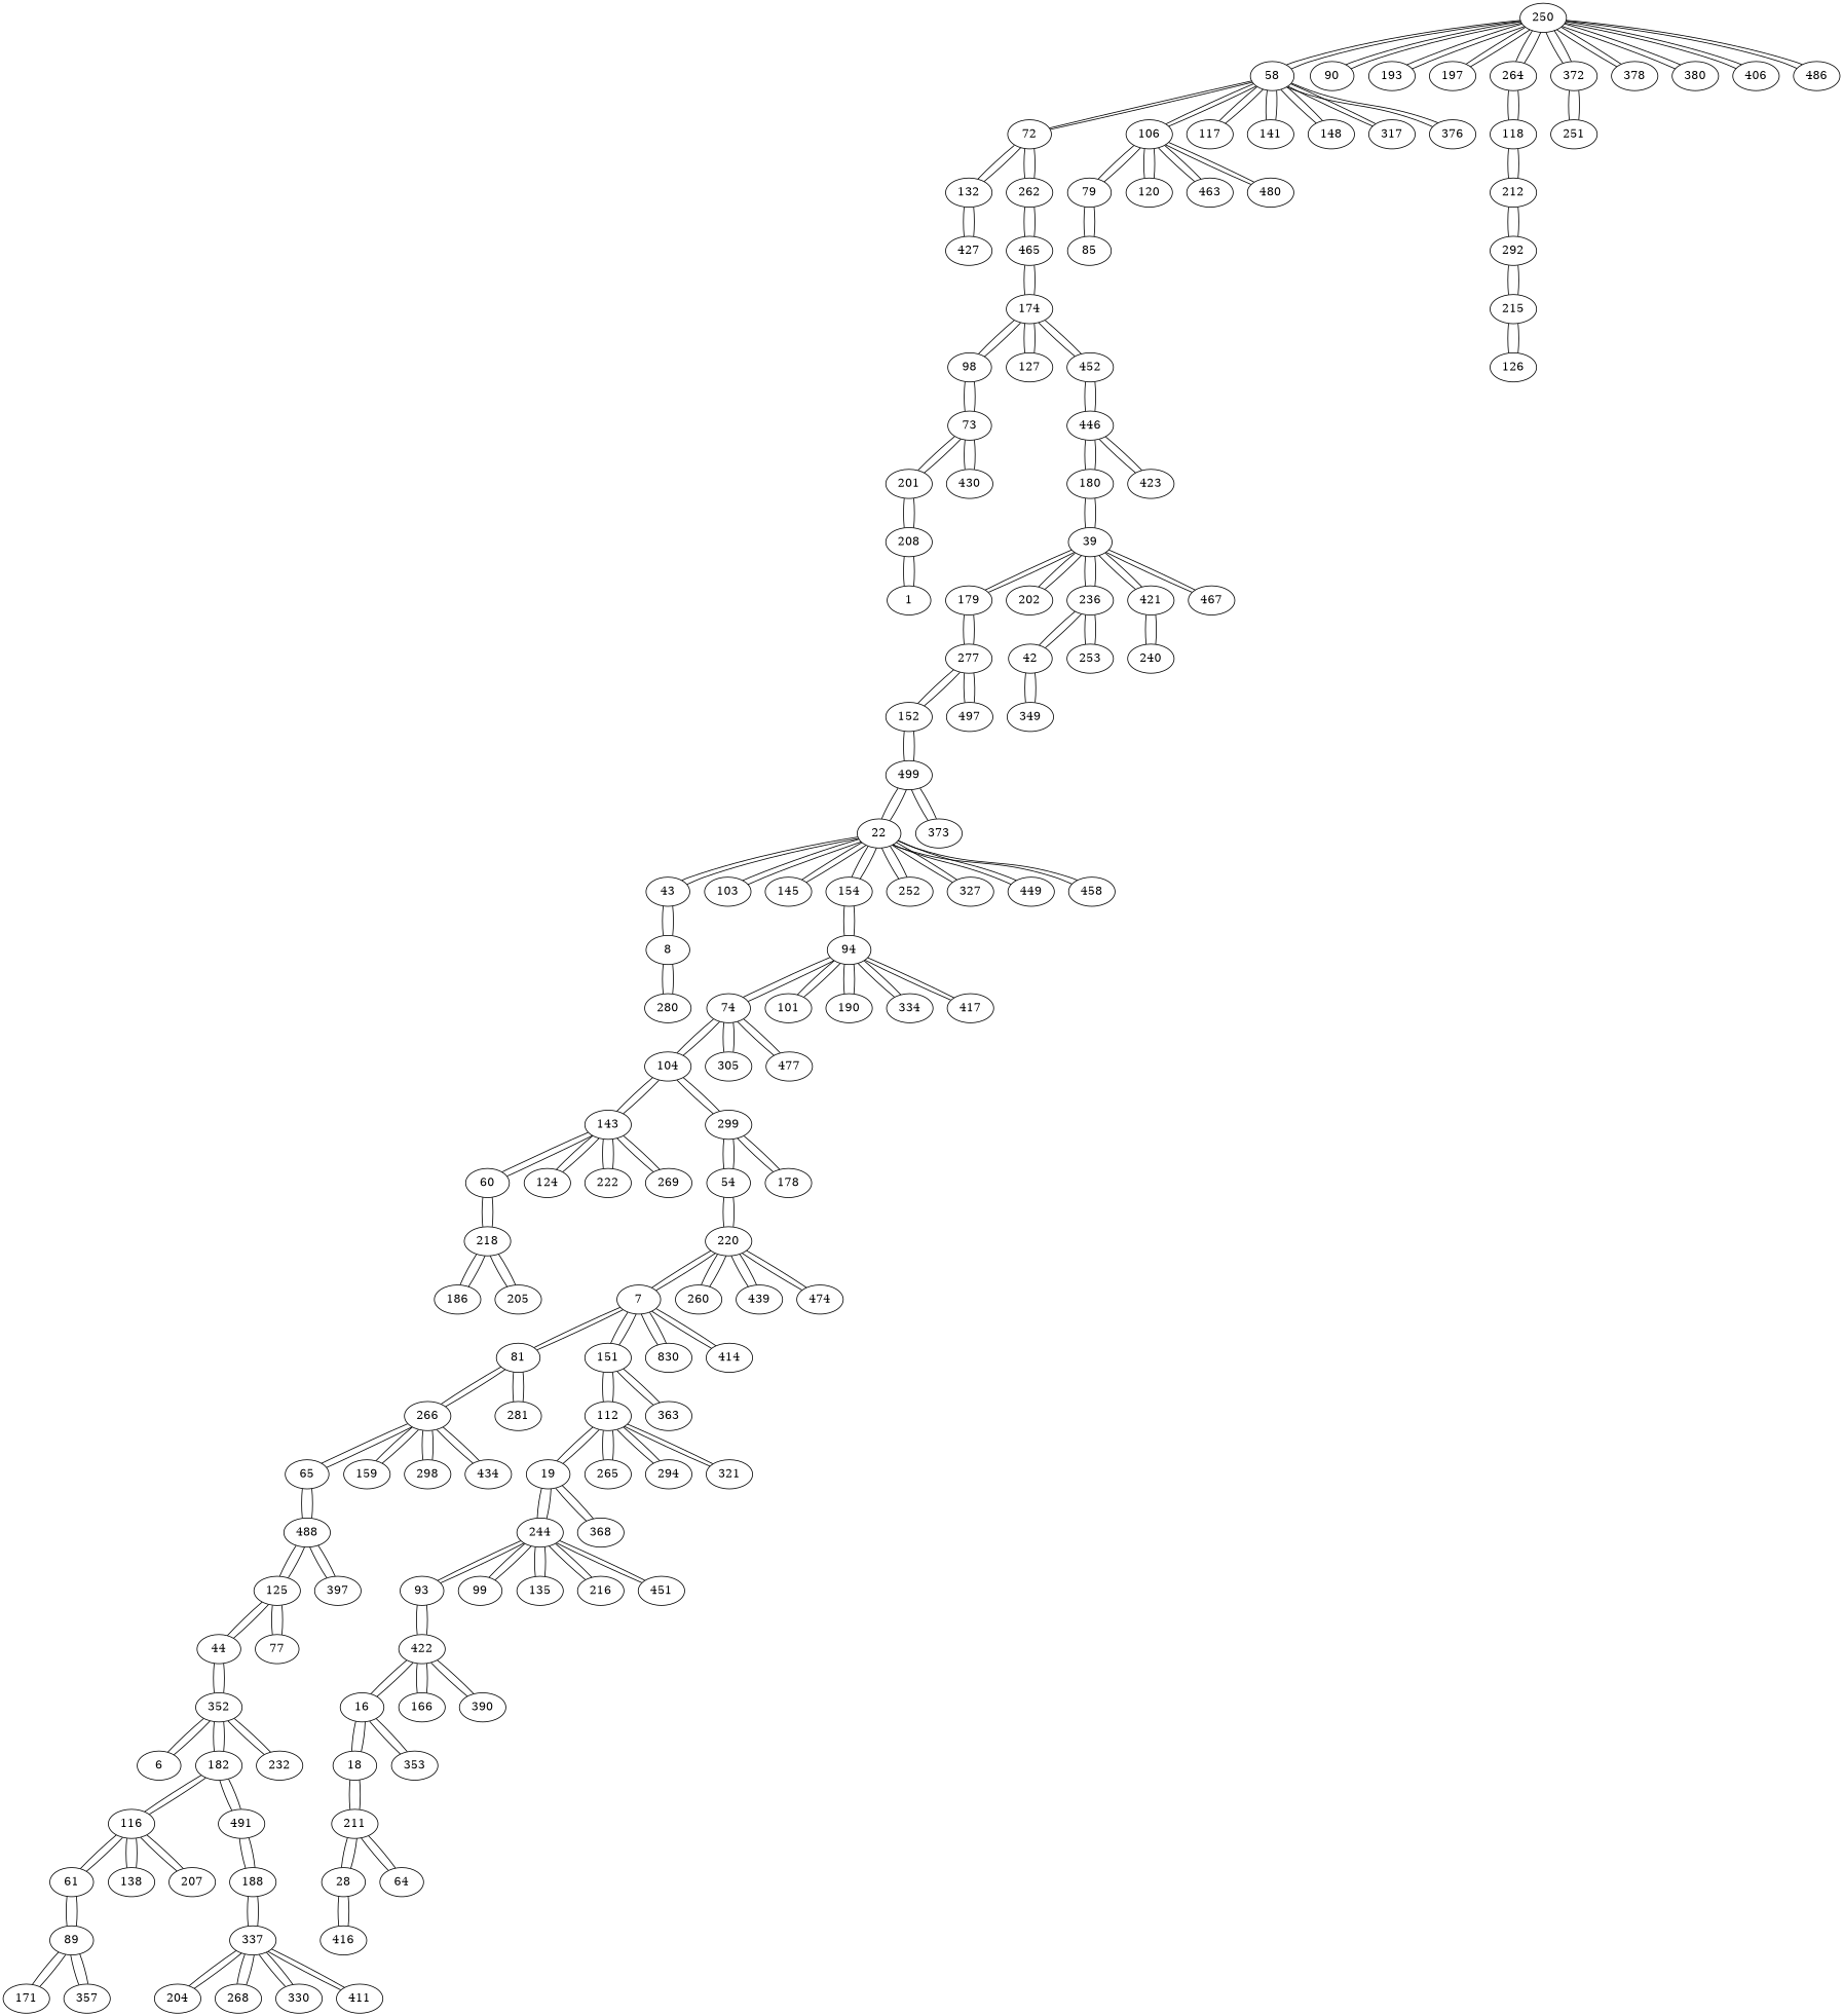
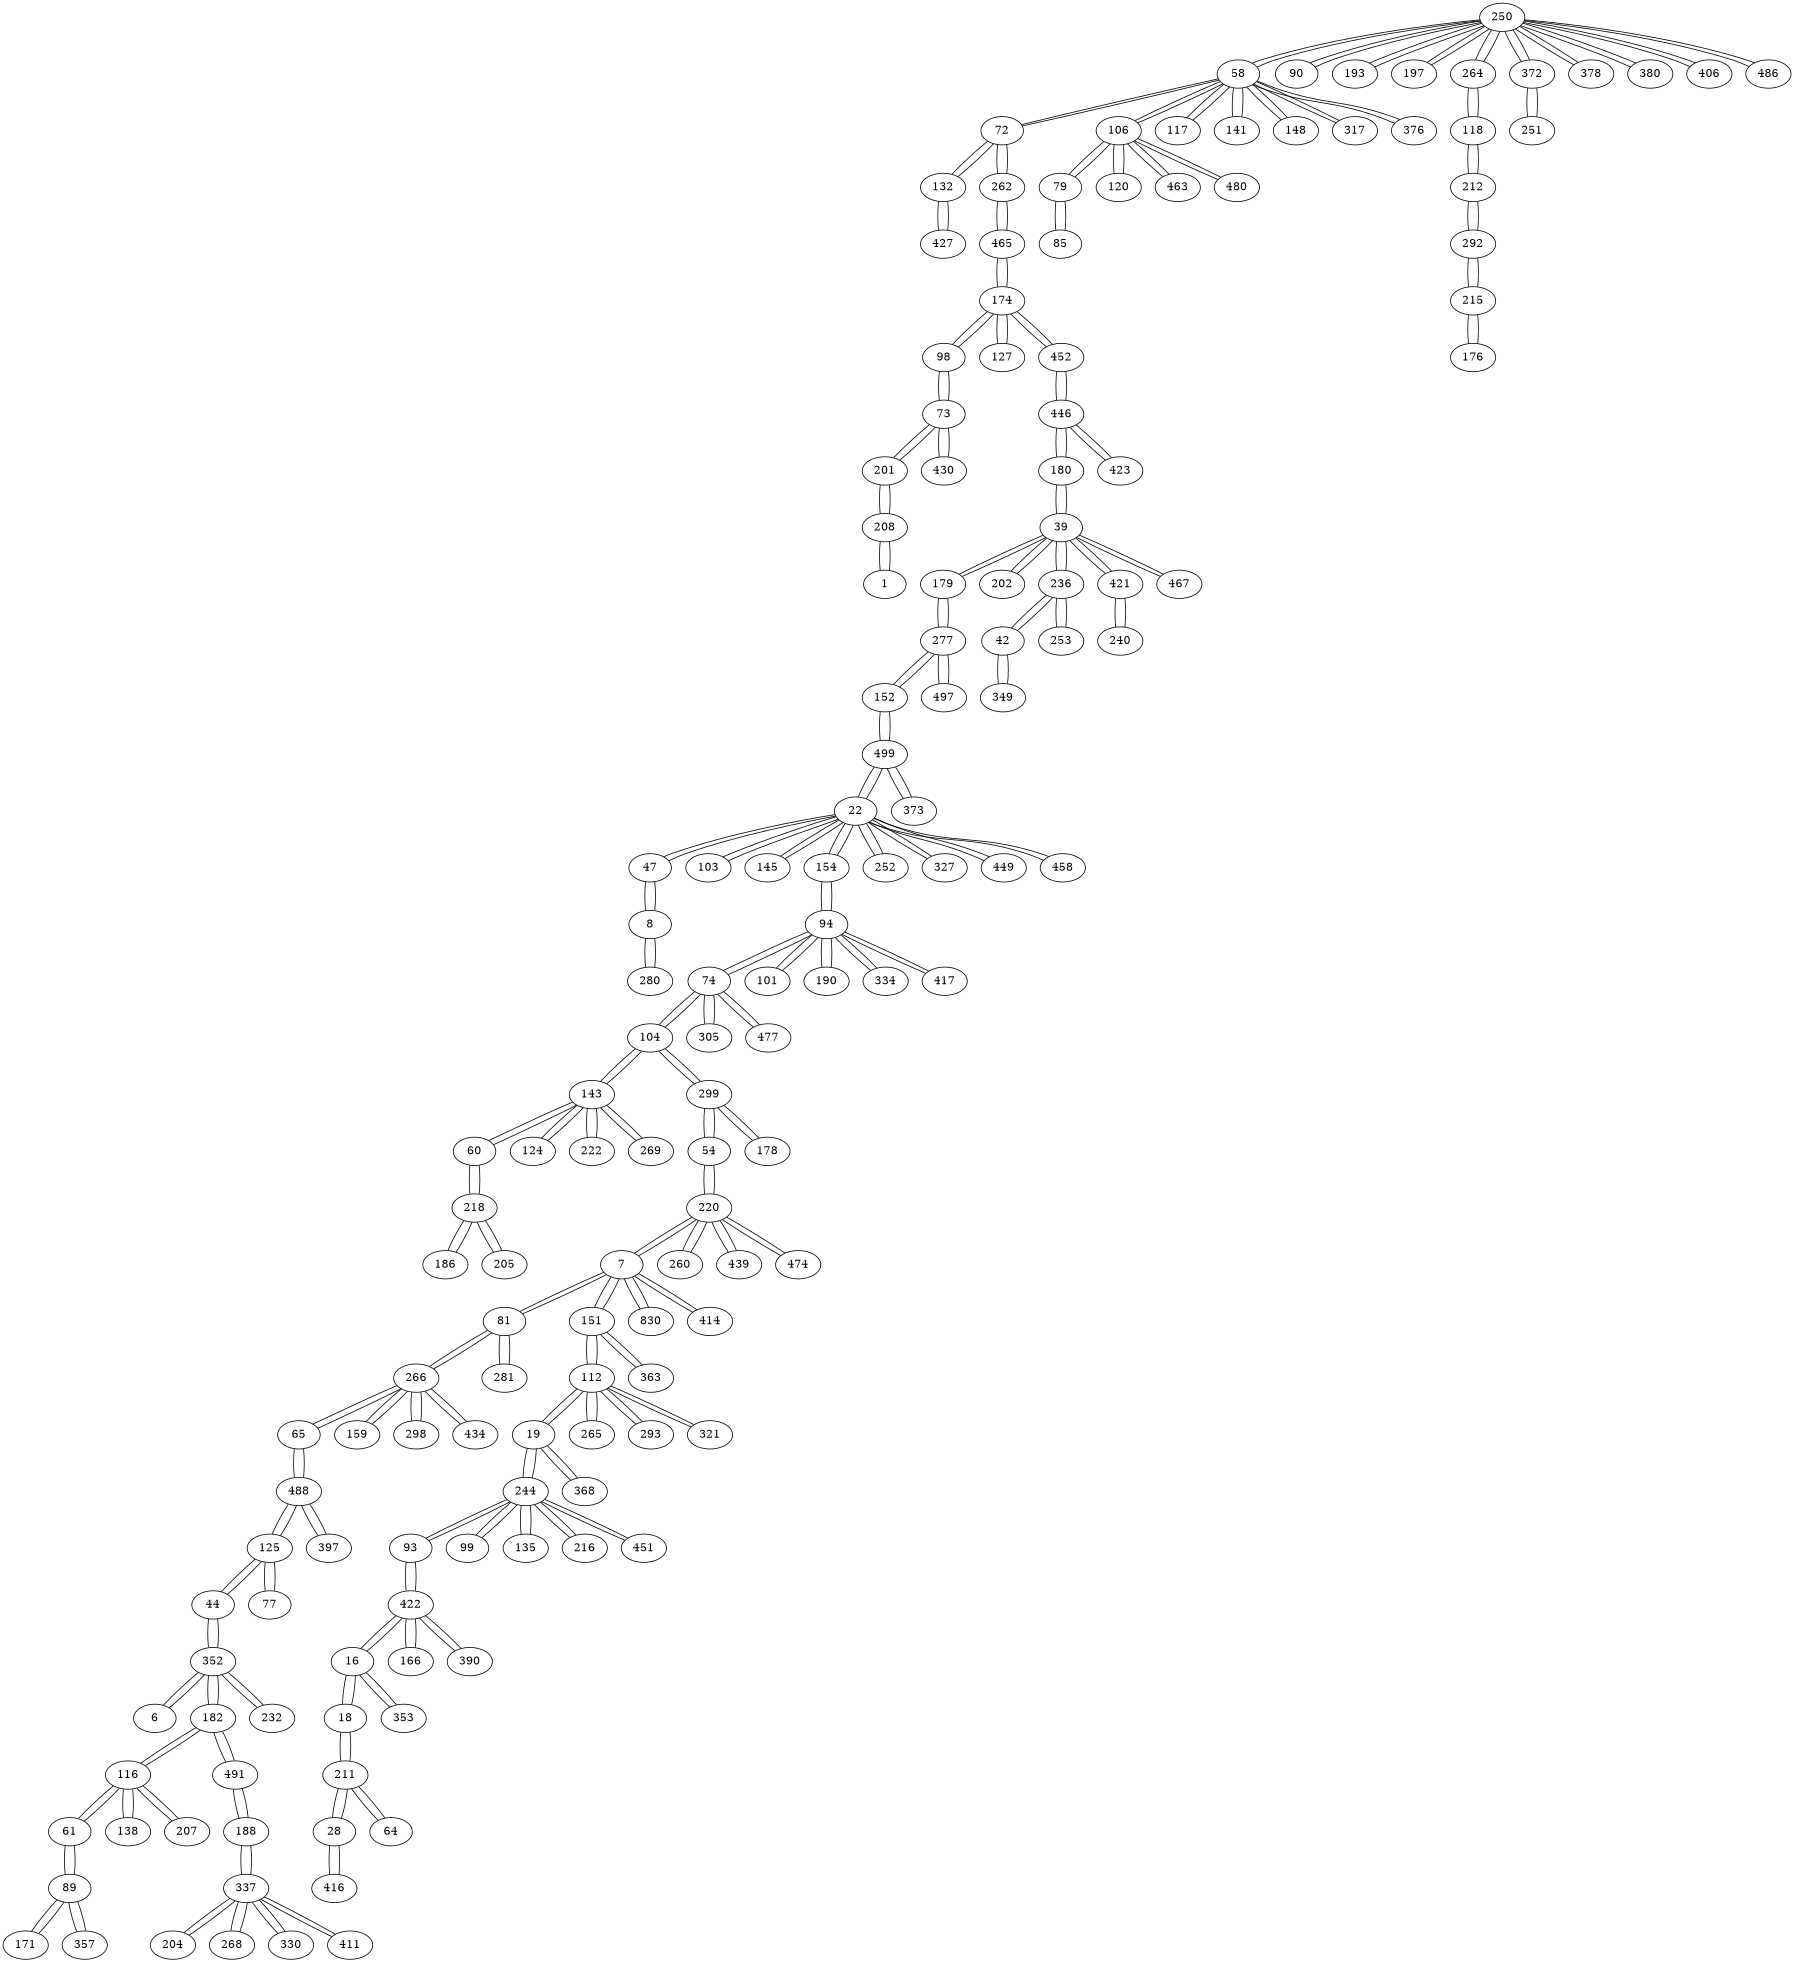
  graph {
    250
    58
    90
    193
    197
    264
    372
    378
    380
    406
    486
    72
    106
    117
    141
    148
    317
    376
    118
    251
    132
    262
    79
    120
    463
    480
    212
    427
    465
    85
    292
    174
    215
    98
    127
    452
-   176 [label=126]
+   176
    73
    446
    201
    430
    180
    423
    208
    39
    1
    179
    202
    236
    421
    467
    277
    42
    253
    240
    152
    497
    349
    499
    22
    373
-   47 [label=43]
+   47
    103
    145
    154
    252
    327
    449
    458
    8
    94
    280
    74
    101
    190
    334
    417
    104
    305
    477
    143
    299
    60
    124
    222
    269
    54
    178
    218
    220
    186
    205
    7
    260
    439
    474
    81
    151
    n99 [label=830]
    414
    266
    281
    112
    363
    65
    159
    298
    434
    19
    265
-   293 [label=294]
+   293
    321
    488
    244
    368
    125
    397
    93
    99
    135
    216
    451
    44
    77
    422
    352
    16
    166
    390
    6
    182
    232
    18
    353
    116
    491
    211
    61
    138
    207
    188
    28
    64
    89
    337
    416
    171
    n148 [label=357]
    204
    268
    330
    411
    250 -- 58
    250 -- 90
    250 -- 193
    250 -- 197
    250 -- 264
    250 -- 372
    250 -- 378
    250 -- 380
    250 -- 406
    250 -- 486
    58 -- 250
    58 -- 72
    58 -- 106
    58 -- 117
    58 -- 141
    58 -- 148
    58 -- 317
    58 -- 376
    90 -- 250
    193 -- 250
    197 -- 250
    264 -- 250
    264 -- 118
    372 -- 250
    372 -- 251
    378 -- 250
    380 -- 250
    406 -- 250
    486 -- 250
    72 -- 58
    72 -- 132
    72 -- 262
    106 -- 58
    106 -- 79
    106 -- 120
    106 -- 463
    106 -- 480
    117 -- 58
    141 -- 58
    148 -- 58
    317 -- 58
    376 -- 58
    118 -- 264
    118 -- 212
    251 -- 372
    132 -- 72
    132 -- 427
    262 -- 72
    262 -- 465
    79 -- 106
    79 -- 85
    120 -- 106
    463 -- 106
    480 -- 106
    212 -- 118
    212 -- 292
    427 -- 132
    465 -- 262
    465 -- 174
    85 -- 79
    292 -- 212
    292 -- 215
    174 -- 465
    174 -- 98
    174 -- 127
    174 -- 452
    215 -- 292
    215 -- 176
    98 -- 174
    98 -- 73
    127 -- 174
    452 -- 174
    452 -- 446
    176 -- 215
    73 -- 98
    73 -- 201
    73 -- 430
    446 -- 452
    446 -- 180
    446 -- 423
    201 -- 73
    201 -- 208
    430 -- 73
    180 -- 446
    180 -- 39
    423 -- 446
    208 -- 201
    208 -- 1
    39 -- 180
    39 -- 179
    39 -- 202
    39 -- 236
    39 -- 421
    39 -- 467
    1 -- 208
    179 -- 39
    179 -- 277
    202 -- 39
    236 -- 39
    236 -- 42
    236 -- 253
    421 -- 39
    421 -- 240
    467 -- 39
    277 -- 179
    277 -- 152
    277 -- 497
    42 -- 236
    42 -- 349
    253 -- 236
    240 -- 421
    152 -- 277
    152 -- 499
    497 -- 277
    349 -- 42
    499 -- 152
    499 -- 22
    499 -- 373
    22 -- 499
    22 -- 47
    22 -- 103
    22 -- 145
    22 -- 154
    22 -- 252
    22 -- 327
    22 -- 449
    22 -- 458
    373 -- 499
    47 -- 22
    47 -- 8
    103 -- 22
    145 -- 22
    154 -- 22
    154 -- 94
    252 -- 22
    327 -- 22
    449 -- 22
    458 -- 22
    8 -- 47
    8 -- 280
    94 -- 154
    94 -- 74
    94 -- 101
    94 -- 190
    94 -- 334
    94 -- 417
    280 -- 8
    74 -- 94
    74 -- 104
    74 -- 305
    74 -- 477
    101 -- 94
    190 -- 94
    334 -- 94
    417 -- 94
    104 -- 74
    104 -- 143
    104 -- 299
    305 -- 74
    477 -- 74
    143 -- 104
    143 -- 60
    143 -- 124
    143 -- 222
    143 -- 269
    299 -- 104
    299 -- 54
    299 -- 178
    60 -- 143
    60 -- 218
    124 -- 143
    222 -- 143
    269 -- 143
    54 -- 299
    54 -- 220
    178 -- 299
    218 -- 60
    218 -- 186
    218 -- 205
    220 -- 54
    220 -- 7
    220 -- 260
    220 -- 439
    220 -- 474
    186 -- 218
    205 -- 218
    7 -- 220
    7 -- 81
    7 -- 151
    7 -- n99
    7 -- 414
    260 -- 220
    439 -- 220
    474 -- 220
    81 -- 7
    81 -- 266
    81 -- 281
    151 -- 7
    151 -- 112
    151 -- 363
    n99 -- 7
    414 -- 7
    266 -- 81
    266 -- 65
    266 -- 159
    266 -- 298
    266 -- 434
    281 -- 81
    112 -- 151
    112 -- 19
    112 -- 265
    112 -- 293
    112 -- 321
    363 -- 151
    65 -- 266
    65 -- 488
    159 -- 266
    298 -- 266
    434 -- 266
    19 -- 112
    19 -- 244
    19 -- 368
    265 -- 112
    293 -- 112
    321 -- 112
    488 -- 65
    488 -- 125
    488 -- 397
    244 -- 19
    244 -- 93
    244 -- 99
    244 -- 135
    244 -- 216
    244 -- 451
    368 -- 19
    125 -- 488
    125 -- 44
    125 -- 77
    397 -- 488
    93 -- 244
    93 -- 422
    99 -- 244
    135 -- 244
    216 -- 244
    451 -- 244
    44 -- 125
    44 -- 352
    77 -- 125
    422 -- 93
    422 -- 16
    422 -- 166
    422 -- 390
    352 -- 44
    352 -- 6
    352 -- 182
    352 -- 232
    16 -- 422
    16 -- 18
    16 -- 353
    166 -- 422
    390 -- 422
    6 -- 352
    182 -- 352
    182 -- 116
    182 -- 491
    232 -- 352
    18 -- 16
    18 -- 211
    353 -- 16
    116 -- 182
    116 -- 61
    116 -- 138
    116 -- 207
    491 -- 182
    491 -- 188
    211 -- 18
    211 -- 28
    211 -- 64
    61 -- 116
    61 -- 89
    138 -- 116
    207 -- 116
    188 -- 491
    188 -- 337
    28 -- 211
    28 -- 416
    64 -- 211
    89 -- 61
    89 -- 171
    89 -- n148
    337 -- 188
    337 -- 204
    337 -- 268
    337 -- 330
    337 -- 411
    416 -- 28
    171 -- 89
    n148 -- 89
    204 -- 337
    268 -- 337
    330 -- 337
    411 -- 337
  }
